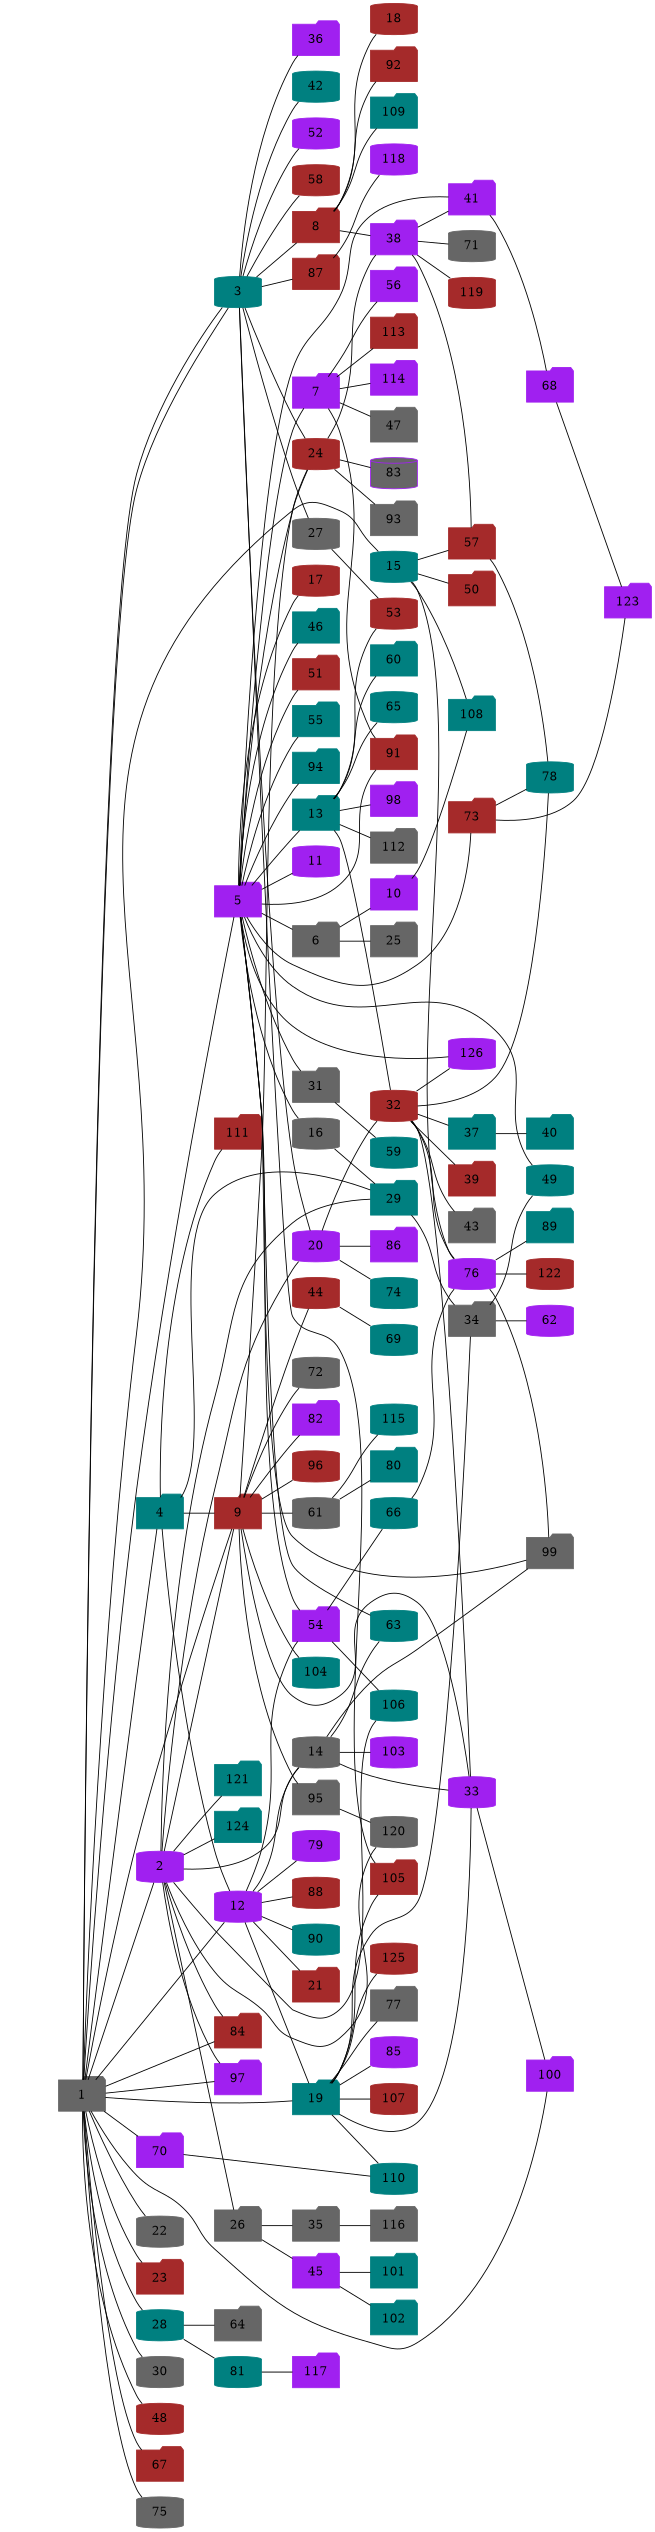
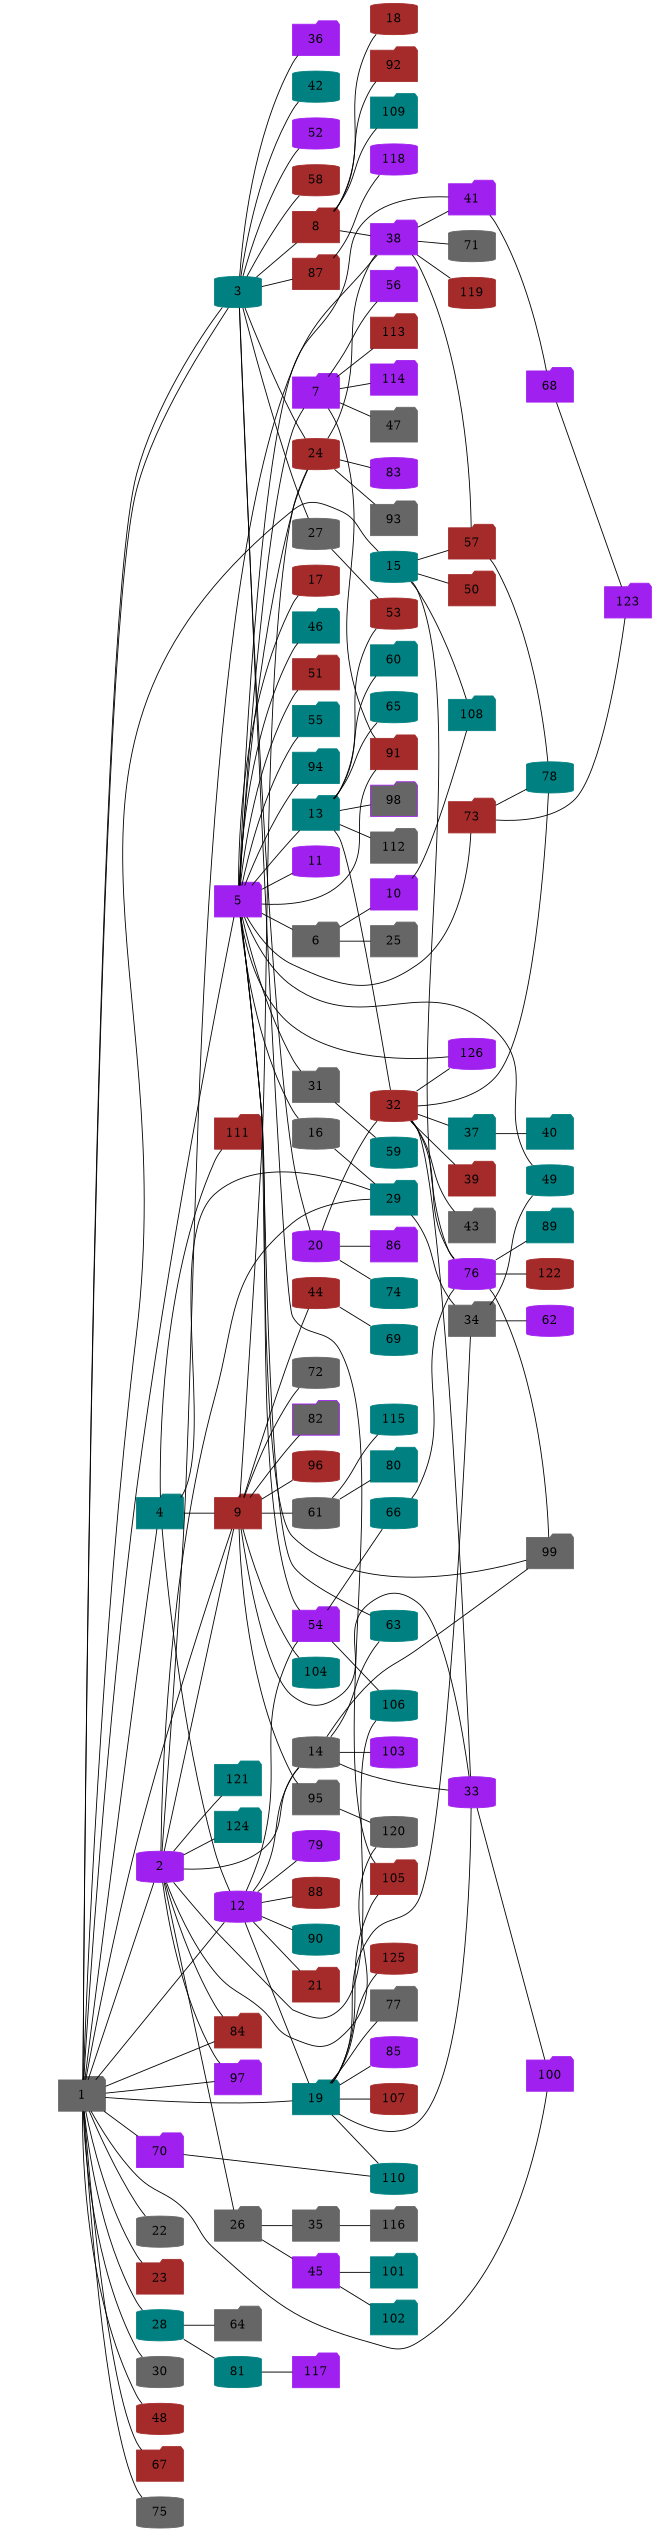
  graph {
    rankdir=LR
    node [color=teal shape=folder style=filled]
    1 [color=gray40]
    2 [color=purple shape=cylinder]
    3 [shape=cylinder]
    4
    5 [color=purple]
    9 [color=brown]
    12 [color=purple shape=cylinder]
    15 [shape=cylinder]
    19
    22 [color=gray40 shape=cylinder]
    23 [color=brown]
    28 [shape=cylinder]
    30 [color=gray40 shape=cylinder]
    48 [color=brown shape=cylinder]
    67 [color=brown]
    70 [color=purple]
    75 [color=gray40 shape=cylinder]
    84 [color=brown]
    97 [color=purple]
    100 [color=purple]
    14 [color=gray40 shape=cylinder]
    20 [color=purple shape=cylinder]
    26 [color=gray40]
    29
    106 [shape=cylinder]
    120 [color=gray40 shape=cylinder]
    121
    124
    8 [color=brown]
    24 [color=brown shape=cylinder]
    27 [color=gray40 shape=cylinder]
    36 [color=purple]
    42 [shape=cylinder]
    52 [color=purple shape=cylinder]
    58 [color=brown shape=cylinder]
    87 [color=brown]
    105 [color=brown]
    111 [color=brown]
    6 [color=gray40]
    7 [color=purple]
    11 [color=purple shape=cylinder]
    13
    16 [color=gray40 shape=cylinder]
    17 [color=brown shape=cylinder]
    31 [color=gray40]
    41 [color=purple]
    46
    49 [shape=cylinder]
    51 [color=brown]
    54 [color=purple]
    55
    63 [shape=cylinder]
    73 [color=brown]
    91 [color=brown]
    94
    99 [color=gray40]
    126 [color=purple shape=cylinder]
    33 [color=purple shape=cylinder]
    44 [color=brown shape=cylinder]
    61 [color=gray40 shape=cylinder]
    72 [color=gray40 shape=cylinder]
-   82 [color=purple]
+   82 [color=purple fillcolor=gray40]
    95 [color=gray40]
    96 [color=brown shape=cylinder]
    104 [shape=cylinder]
    21 [color=brown]
    79 [color=purple shape=cylinder]
    88 [color=brown shape=cylinder]
    90 [shape=cylinder]
    108
    50 [color=brown]
    57 [color=brown]
    76 [color=purple shape=cylinder]
    34 [color=gray40]
    77 [color=gray40]
    85 [color=purple shape=cylinder]
    107 [color=brown shape=cylinder]
    110 [shape=cylinder]
    125 [color=brown shape=cylinder]
    64 [color=gray40]
    81 [shape=cylinder]
    103 [color=purple shape=cylinder]
    32 [color=brown shape=cylinder]
    74 [shape=cylinder]
    86 [color=purple]
    35 [color=gray40]
    45 [color=purple]
    18 [color=brown shape=cylinder]
    38 [color=purple]
    92 [color=brown]
    109
-   83 [color=purple shape=cylinder fillcolor=gray40]
+   83 [color=purple shape=cylinder]
    93 [color=gray40]
    53 [color=brown shape=cylinder]
    118 [color=purple shape=cylinder]
    10 [color=purple]
    25 [color=gray40]
    47 [color=gray40]
    56 [color=purple]
    113 [color=brown]
    114 [color=purple]
    60
    65 [shape=cylinder]
-   98 [color=purple]
+   98 [color=purple fillcolor=gray40]
    112 [color=gray40]
    59 [shape=cylinder]
    68 [color=purple]
    66 [shape=cylinder]
    78 [shape=cylinder]
    123 [color=purple]
    71 [color=gray40 shape=cylinder]
    119 [color=brown shape=cylinder]
    69 [shape=cylinder]
    80
    115 [shape=cylinder]
    37
    39 [color=brown]
    43 [color=gray40]
    116 [color=gray40]
    89
    122 [color=brown shape=cylinder]
    62 [color=purple shape=cylinder]
    101
    102
    117 [color=purple]
    40
    1 -- 2
    1 -- 3
    1 -- 3
    1 -- 4
    1 -- 5
    1 -- 9
    1 -- 12
    1 -- 15
    1 -- 19
    1 -- 22
    1 -- 23
    1 -- 28
    1 -- 30
    1 -- 48
    1 -- 67
    1 -- 70
    1 -- 75
    1 -- 84
    1 -- 97
    1 -- 100
    2 -- 9
    2 -- 84
    2 -- 97
    2 -- 14
-   2 -- 20
+   2 -- 38
    2 -- 26
    2 -- 29
    2 -- 106
    2 -- 120
    2 -- 121
    2 -- 124
    3 -- 20
    3 -- 8
    3 -- 24
    3 -- 27
    3 -- 36
    3 -- 42
    3 -- 52
    3 -- 58
    3 -- 87
    3 -- 105
    4 -- 9
    4 -- 12
    4 -- 29
    4 -- 111
    5 -- 24
    5 -- 6
    5 -- 7
    5 -- 11
    5 -- 13
    5 -- 16
    5 -- 17
    5 -- 31
    5 -- 41
    5 -- 46
    5 -- 49
    5 -- 51
    5 -- 54
    5 -- 55
    5 -- 63
    5 -- 73
    5 -- 91
    5 -- 94
    5 -- 99
    5 -- 126
    9 -- 24
    9 -- 33
    9 -- 44
    9 -- 61
    9 -- 72
    9 -- 82
    9 -- 95
    9 -- 96
    9 -- 104
    12 -- 19
    12 -- 14
    12 -- 54
    12 -- 21
    12 -- 79
    12 -- 88
    12 -- 90
    15 -- 108
    15 -- 50
    15 -- 57
    15 -- 76
    19 -- 105
    19 -- 33
    19 -- 34
    19 -- 77
    19 -- 85
    19 -- 107
    19 -- 110
    19 -- 125
    28 -- 64
    28 -- 81
    70 -- 110
    14 -- 63
    14 -- 99
    14 -- 33
    14 -- 103
    20 -- 32
    20 -- 74
    20 -- 86
    26 -- 35
    26 -- 45
    29 -- 34
    8 -- 18
    8 -- 38
    8 -- 92
    8 -- 109
    24 -- 38
    24 -- 83
    24 -- 93
    27 -- 53
    87 -- 118
    6 -- 10
    6 -- 25
    7 -- 91
    7 -- 47
    7 -- 56
    7 -- 113
    7 -- 114
    13 -- 32
    13 -- 53
    13 -- 60
    13 -- 65
    13 -- 98
    13 -- 112
    16 -- 29
    31 -- 59
    41 -- 68
    54 -- 106
    54 -- 66
    73 -- 78
    73 -- 123
    33 -- 100
    44 -- 69
    61 -- 80
    61 -- 115
    95 -- 120
    57 -- 78
    76 -- 99
    76 -- 89
    76 -- 122
    34 -- 49
    34 -- 62
    81 -- 117
    32 -- 126
    32 -- 33
    32 -- 76
    32 -- 78
    32 -- 37
    32 -- 39
    32 -- 43
    35 -- 116
    45 -- 101
    45 -- 102
    38 -- 41
    38 -- 57
    38 -- 71
    38 -- 119
    10 -- 108
    68 -- 123
    66 -- 76
    37 -- 40
  }
